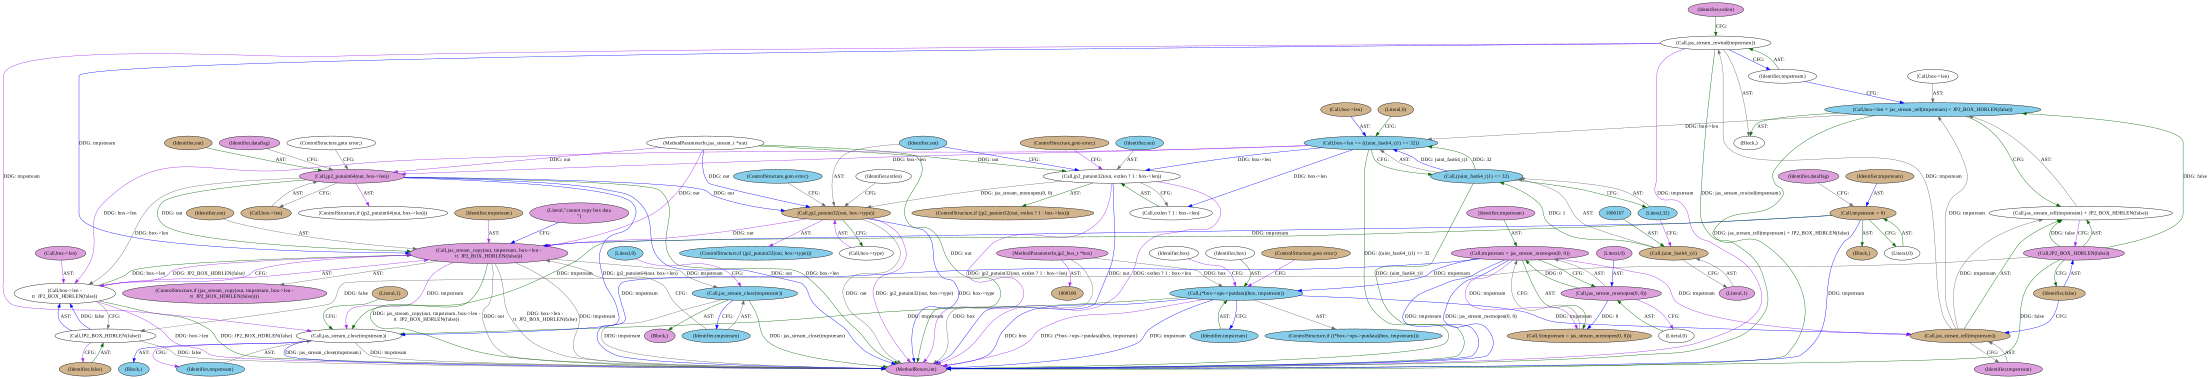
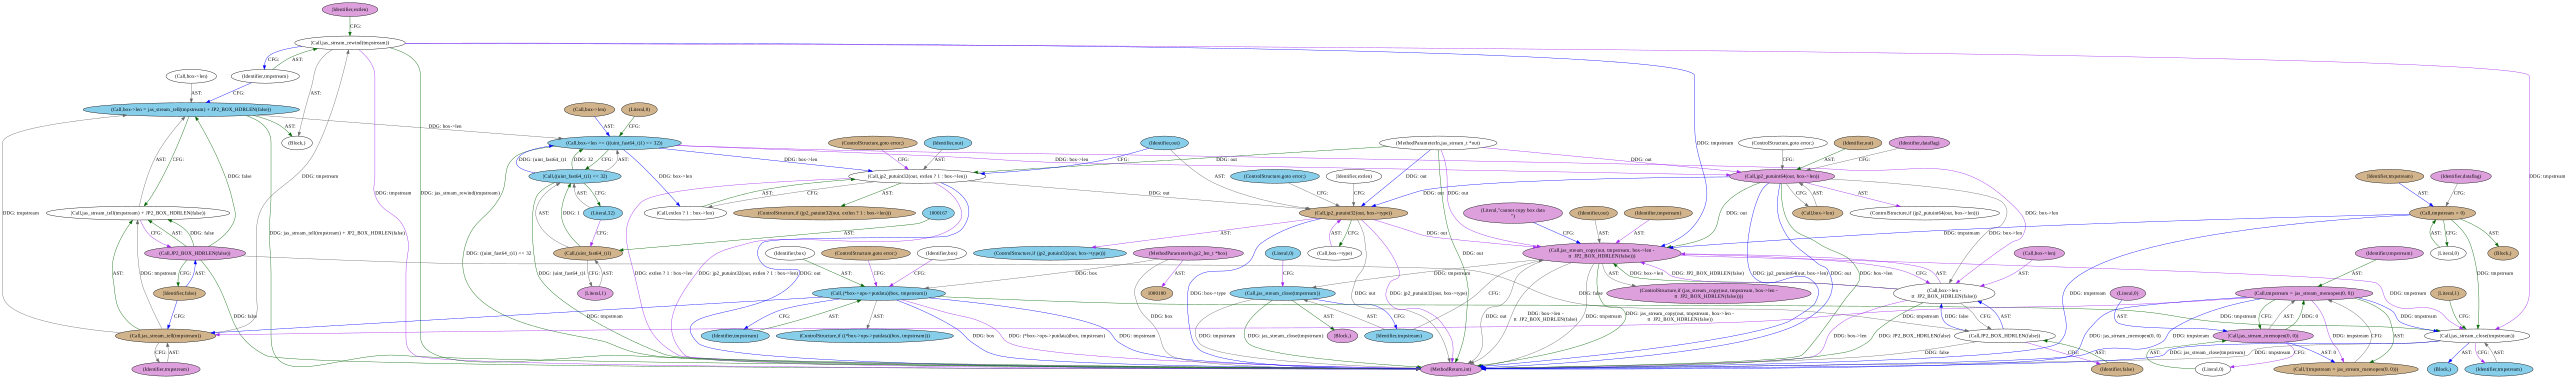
  digraph {
    fontname="Liberation Serif"
    node [fillcolor=tan fontname="Liberation Serif" style=filled]
    edge [color=darkgreen fontname="Liberation Serif"]
    n1 [fillcolor=plum label="(Call,jas_stream_copy(out, tmpstream, box->len -\n\t\t  JP2_BOX_HDRLEN(false)))"]
    n2 [fillcolor=white label="(Call,box->len -\n\t\t  JP2_BOX_HDRLEN(false))"]
    n3 [fillcolor=skyblue label="(Call,jas_stream_close(tmpstream))"]
    n4 [fillcolor=white label="(Call,jas_stream_close(tmpstream))"]
    n5 [fillcolor=plum label="(ControlStructure,if (jas_stream_copy(out, tmpstream, box->len -\n\t\t  JP2_BOX_HDRLEN(false))))"]
    n6 [fillcolor=plum label="(MethodReturn,int)"]
    n7 [fillcolor=white label="(Call,JP2_BOX_HDRLEN(false))"]
    n8 [fillcolor=plum label="(Block,)"]
    n9 [fillcolor=skyblue label="(Identifier,tmpstream)"]
    n10 [fillcolor=skyblue label="(Identifier,tmpstream)"]
    n11 [fillcolor=skyblue label="(Block,)"]
    n12 [fillcolor=plum label="(Call,jp2_putuint64(out, box->len))"]
    n13 [fillcolor=white label="(ControlStructure,if (jp2_putuint64(out, box->len)))"]
    n14 [label="(Call,box->len)"]
    n15 [label="(Call,jp2_putuint32(out, box->type))"]
    n16 [fillcolor=white label="(Call,box->type)"]
    n17 [fillcolor=skyblue label="(ControlStructure,if (jp2_putuint32(out, box->type)))"]
    n18 [fillcolor=white label="(Call,jp2_putuint32(out, extlen ? 1 : box->len))"]
    n19 [fillcolor=white label="(Call,extlen ? 1 : box->len)"]
    n20 [label="(ControlStructure,if (jp2_putuint32(out, extlen ? 1 : box->len)))"]
    n21 [fillcolor=white label="(MethodParameterIn,jas_stream_t *out)"]
    n22 [fillcolor=skyblue label="(Call,box->len >= (((uint_fast64_t)1) << 32))"]
    n23 [fillcolor=skyblue label="(Call,((uint_fast64_t)1) << 32)"]
    n24 [fillcolor=skyblue label="(Literal,32)"]
    n25 [fillcolor=skyblue label="(Call,box->len = jas_stream_tell(tmpstream) + JP2_BOX_HDRLEN(false))"]
    n26 [fillcolor=white label="(Call,jas_stream_tell(tmpstream) + JP2_BOX_HDRLEN(false))"]
    n27 [fillcolor=white label="(Block,)"]
    n28 [fillcolor=plum label="(Call,JP2_BOX_HDRLEN(false))"]
    n29 [label="(Call,jas_stream_tell(tmpstream))"]
    n30 [fillcolor=white label="(Call,jas_stream_rewind(tmpstream))"]
    n31 [fillcolor=plum label="(Identifier,tmpstream)"]
    n32 [fillcolor=white label="(Identifier,tmpstream)"]
    n33 [fillcolor=skyblue label="(Call,(*box->ops->putdata)(box, tmpstream))"]
    n34 [fillcolor=skyblue label="(Identifier,tmpstream)"]
    n35 [fillcolor=skyblue label="(ControlStructure,if ((*box->ops->putdata)(box, tmpstream)))"]
-   n36 [fillcolor=plum label="(MethodParameterIn,jp2_box_t *box)"]
+   n36 [fillcolor=plum label="(MethodParameterIn,jp2_len_t *box)"]
    1000100
    n38 [fillcolor=plum label="(Call,tmpstream = jas_stream_memopen(0, 0))"]
    n39 [fillcolor=plum label="(Call,jas_stream_memopen(0, 0))"]
    n40 [label="(Call,!(tmpstream = jas_stream_memopen(0, 0)))"]
    n41 [fillcolor=white label="(Literal,0)"]
    n42 [label="(Identifier,false)"]
    n43 [label="(Identifier,false)"]
    n44 [label="(Call,(uint_fast64_t)1)"]
    n45 [fillcolor=plum label="(Literal,1)"]
    n46 [label="(Call,tmpstream = 0)"]
    n47 [fillcolor=white label="(Literal,0)"]
    n48 [label="(Block,)"]
    n49 [fillcolor=plum label="(Identifier,tmpstream)"]
    n50 [fillcolor=skyblue label="(ControlStructure,goto error;)"]
    n51 [fillcolor=white label="(Call,box->len)"]
    n52 [label="(Identifier,out)"]
    n53 [fillcolor=white label="(Identifier,box)"]
    n54 [fillcolor=plum label="(Literal,\"cannot copy box data\n\")"]
    n55 [label="(Identifier,out)"]
    n56 [label="(Literal,0)"]
    n57 [label="(Identifier,tmpstream)"]
    n58 [fillcolor=plum label="(Identifier,extlen)"]
    n59 [fillcolor=plum label="(Identifier,dataflag)"]
    n60 [label="(Call,box->len)"]
    n61 [fillcolor=plum label="(Call,box->len)"]
    n62 [fillcolor=white label="(ControlStructure,goto error;)"]
    n63 [label="(ControlStructure,goto error;)"]
    n64 [fillcolor=white label="(Identifier,box)"]
    n65 [fillcolor=skyblue label="(Identifier,out)"]
    n66 [label="(Identifier,tmpstream)"]
    n67 [fillcolor=skyblue label="(Literal,0)"]
    n68 [label="(ControlStructure,goto error;)"]
    n69 [label="(Literal,1)"]
    n70 [fillcolor=skyblue label="(Identifier,out)"]
    n71 [fillcolor=white label="(Identifier,extlen)"]
    n72 [fillcolor=plum label="(Literal,0)"]
    n73 [fillcolor=plum label="(Identifier,dataflag)"]
    1000167 [fillcolor=skyblue]
    n1 -> n2 [color=purple label="CFG: "]
    n1 -> n3 [color=gray40 label="DDG: tmpstream"]
    n1 -> n4 [color=purple label="DDG: tmpstream"]
    n1 -> n5 [color=gray40 label="AST: "]
    n1 -> n6 [color=gray40 label="DDG: out"]
    n1 -> n6 [color=gray40 label="DDG: box->len -\n\t\t  JP2_BOX_HDRLEN(false)"]
    n1 -> n6 [color=gray40 label="DDG: tmpstream"]
    n1 -> n6 [label="DDG: jas_stream_copy(out, tmpstream, box->len -\n\t\t  JP2_BOX_HDRLEN(false))"]
    n2 -> n1 [color=purple label="AST: "]
    n2 -> n1 [label="DDG: box->len"]
    n2 -> n1 [color=purple label="DDG: JP2_BOX_HDRLEN(false)"]
    n2 -> n6 [color=purple label="DDG: box->len"]
    n2 -> n6 [label="DDG: JP2_BOX_HDRLEN(false)"]
    n2 -> n7 [color=gray40 label="CFG: "]
    n3 -> n6 [color=gray40 label="DDG: tmpstream"]
    n3 -> n6 [label="DDG: jas_stream_close(tmpstream)"]
    n3 -> n8 [label="AST: "]
    n3 -> n9 [color=blue label="CFG: "]
    n4 -> n6 [color=gray40 label="DDG: tmpstream"]
    n4 -> n6 [color=blue label="DDG: jas_stream_close(tmpstream)"]
    n4 -> n10 [color=purple label="CFG: "]
    n4 -> n11 [color=blue label="AST: "]
    n7 -> n2 [color=blue label="AST: "]
    n7 -> n2 [color=blue label="DDG: false"]
    n7 -> n6 [color=gray40 label="DDG: false"]
    n7 -> n43 [color=purple label="CFG: "]
    n9 -> n1 [color=gray40 label="CFG: "]
    n9 -> n3 [color=gray40 label="AST: "]
    n10 -> n4 [color=gray40 label="AST: "]
    n12 -> n1 [label="DDG: out"]
    n12 -> n2 [color=gray40 label="DDG: box->len"]
    n12 -> n6 [label="DDG: box->len"]
    n12 -> n6 [color=blue label="DDG: jp2_putuint64(out, box->len)"]
    n12 -> n6 [color=blue label="DDG: out"]
    n12 -> n13 [color=purple label="AST: "]
    n12 -> n14 [color=gray40 label="CFG: "]
    n12 -> n15 [color=blue label="DDG: out"]
    n14 -> n12 [color=gray40 label="AST: "]
    n15 -> n1 [color=purple label="DDG: out"]
    n15 -> n6 [color=blue label="DDG: box->type"]
    n15 -> n6 [color=gray40 label="DDG: out"]
    n15 -> n6 [color=purple label="DDG: jp2_putuint32(out, box->type)"]
    n15 -> n16 [label="CFG: "]
    n15 -> n17 [color=purple label="AST: "]
    n16 -> n15 [color=purple label="AST: "]
    n18 -> n6 [color=purple label="DDG: jp2_putuint32(out, extlen ? 1 : box->len)"]
    n18 -> n6 [color=blue label="DDG: out"]
    n18 -> n6 [color=purple label="DDG: extlen ? 1 : box->len"]
-   n18 -> n15 [color=gray40 label="DDG: jas_stream_memopen(0, 0)"]
+   n18 -> n15 [color=gray40 label="DDG: out"]
    n18 -> n19 [color=gray40 label="CFG: "]
    n18 -> n20 [label="AST: "]
    n19 -> n18 [label="AST: "]
    n21 -> n1 [color=purple label="DDG: out"]
    n21 -> n6 [label="DDG: out"]
    n21 -> n12 [color=purple label="DDG: out"]
    n21 -> n15 [color=blue label="DDG: out"]
    n21 -> n18 [label="DDG: out"]
    n22 -> n2 [color=purple label="DDG: box->len"]
    n22 -> n6 [label="DDG: ((uint_fast64_t)1) << 32"]
    n22 -> n12 [color=purple label="DDG: box->len"]
    n22 -> n18 [color=blue label="DDG: box->len"]
    n22 -> n19 [color=blue label="DDG: box->len"]
    n22 -> n23 [label="CFG: "]
    n23 -> n6 [label="DDG: (uint_fast64_t)1"]
    n23 -> n22 [color=gray40 label="AST: "]
    n23 -> n22 [color=blue label="DDG: (uint_fast64_t)1"]
    n23 -> n22 [label="DDG: 32"]
    n23 -> n24 [label="CFG: "]
    n24 -> n23 [color=gray40 label="AST: "]
    n24 -> n44 [color=purple label="CFG: "]
    n25 -> n6 [label="DDG: jas_stream_tell(tmpstream) + JP2_BOX_HDRLEN(false)"]
    n25 -> n22 [color=gray40 label="DDG: box->len"]
    n25 -> n26 [label="CFG: "]
    n25 -> n27 [label="AST: "]
    n26 -> n25 [color=gray40 label="AST: "]
    n26 -> n28 [color=purple label="CFG: "]
    n28 -> n6 [label="DDG: false"]
    n28 -> n7 [color=gray40 label="DDG: false"]
    n28 -> n25 [label="DDG: false"]
    n28 -> n26 [label="AST: "]
    n28 -> n26 [label="DDG: false"]
    n28 -> n42 [label="CFG: "]
    n29 -> n25 [color=gray40 label="DDG: tmpstream"]
    n29 -> n26 [label="AST: "]
    n29 -> n26 [color=gray40 label="DDG: tmpstream"]
    n29 -> n30 [color=gray40 label="DDG: tmpstream"]
    n29 -> n31 [color=gray40 label="CFG: "]
    n30 -> n1 [color=blue label="DDG: tmpstream"]
    n30 -> n4 [color=purple label="DDG: tmpstream"]
    n30 -> n6 [color=purple label="DDG: tmpstream"]
    n30 -> n6 [label="DDG: jas_stream_rewind(tmpstream)"]
    n30 -> n27 [color=gray40 label="AST: "]
    n30 -> n32 [color=blue label="CFG: "]
    n31 -> n29 [color=gray40 label="AST: "]
    n32 -> n25 [color=blue label="CFG: "]
    n32 -> n30 [label="AST: "]
    n33 -> n4 [label="DDG: tmpstream"]
    n33 -> n6 [color=blue label="DDG: box"]
    n33 -> n6 [color=purple label="DDG: (*box->ops->putdata)(box, tmpstream)"]
    n33 -> n6 [color=blue label="DDG: tmpstream"]
    n33 -> n29 [color=blue label="DDG: tmpstream"]
    n33 -> n34 [color=blue label="CFG: "]
    n33 -> n35 [color=gray40 label="AST: "]
    n34 -> n33 [label="AST: "]
    n36 -> n6 [color=gray40 label="DDG: box"]
    n36 -> n33 [color=gray40 label="DDG: box"]
    n36 -> 1000100 [color=purple label="AST: "]
    n38 -> n4 [color=blue label="DDG: tmpstream"]
    n38 -> n6 [color=blue label="DDG: jas_stream_memopen(0, 0)"]
    n38 -> n6 [color=blue label="DDG: tmpstream"]
    n38 -> n29 [color=purple label="DDG: tmpstream"]
-   n38 -> n33 [color=blue label="DDG: tmpstream"]
    n38 -> n39 [label="CFG: "]
    n38 -> n40 [label="AST: "]
    n38 -> n40 [color=purple label="DDG: tmpstream"]
    n39 -> n38 [color=gray40 label="AST: "]
    n39 -> n38 [label="DDG: 0"]
-   n39 -> n40 [color=blue label="DDG: 0"]
+   n39 -> n40 [color=blue label="AST: 0"]
    n39 -> n41 [color=purple label="CFG: "]
    n40 -> n38 [color=gray40 label="CFG: "]
    n41 -> n39 [label="AST: "]
    n42 -> n28 [color=blue label="AST: "]
    n42 -> n29 [color=blue label="CFG: "]
    n43 -> n7 [label="AST: "]
    n44 -> n23 [color=gray40 label="AST: "]
    n44 -> n23 [label="DDG: 1"]
    n44 -> n45 [color=gray40 label="CFG: "]
    n45 -> n44 [color=gray40 label="AST: "]
    n46 -> n1 [color=blue label="DDG: tmpstream"]
    n46 -> n4 [label="DDG: tmpstream"]
    n46 -> n6 [color=blue label="DDG: tmpstream"]
    n46 -> n47 [label="CFG: "]
    n46 -> n48 [label="AST: "]
    n47 -> n46 [label="AST: "]
    n49 -> n38 [label="AST: "]
    n50 -> n15 [color=gray40 label="CFG: "]
    n51 -> n25 [color=gray40 label="AST: "]
    n52 -> n12 [label="AST: "]
    n53 -> n33 [color=purple label="CFG: "]
    n54 -> n1 [color=blue label="CFG: "]
    n55 -> n1 [color=gray40 label="AST: "]
    n56 -> n22 [label="CFG: "]
    n57 -> n46 [color=blue label="AST: "]
    n58 -> n30 [label="CFG: "]
    n59 -> n12 [color=gray40 label="CFG: "]
    n60 -> n22 [color=blue label="AST: "]
    n61 -> n2 [color=purple label="AST: "]
    n62 -> n12 [color=gray40 label="CFG: "]
    n63 -> n18 [color=purple label="CFG: "]
    n64 -> n33 [label="AST: "]
    n65 -> n18 [color=gray40 label="AST: "]
    n66 -> n1 [color=purple label="AST: "]
    n67 -> n3 [color=purple label="CFG: "]
    n68 -> n33 [color=purple label="CFG: "]
    n69 -> n4 [label="CFG: "]
    n70 -> n15 [color=gray40 label="AST: "]
    n70 -> n18 [color=blue label="CFG: "]
    n71 -> n15 [color=gray40 label="CFG: "]
    n72 -> n39 [color=blue label="AST: "]
    n73 -> n46 [color=gray40 label="CFG: "]
    1000167 -> n44 [label="AST: "]
  }
